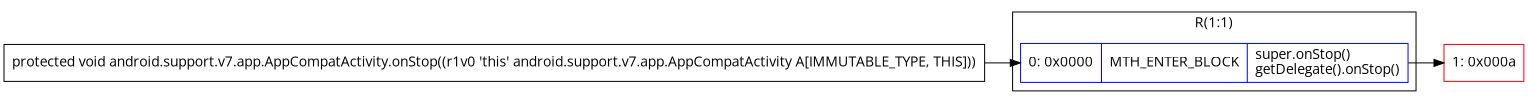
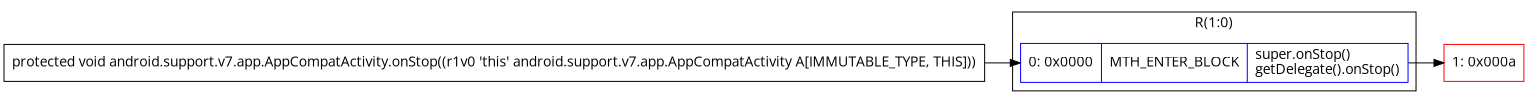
  digraph {
    rankdir=LR
    fontname="Open Sans"
    node [shape=record fontname="Open Sans"]
    edge [fontname="Open Sans"]
    n1 [color=blue label="{0\:\ 0x0000|MTH_ENTER_BLOCK\l|super.onStop()\lgetDelegate().onStop()\l}"]
    n2 [color=red label="{1\:\ 0x000a}"]
    n3 [label="{protected void android.support.v7.app.AppCompatActivity.onStop((r1v0 'this' android.support.v7.app.AppCompatActivity A[IMMUTABLE_TYPE, THIS])) }"]
    subgraph cluster_1 {
-     label="R(1:1)"
+     label="R(1:0)"
      n1
    }
    n1 -> n2
    n3 -> n1
  }
